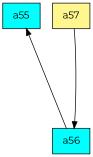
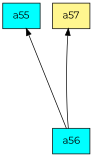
  digraph {
    fontname=Montserrat
    rankdir=BT
    ranksep=2.0
    node [fillcolor=cyan fontname=Montserrat shape=record style=filled]
    edge [fontname=Montserrat]
    n1 [label="{a56}"]
    n2 [label="{a55}"]
    n3 [fillcolor=khaki1 label="{a57}"]
    n1 -> n2
-   n3 -> n1
+   n1 -> n3
  }
